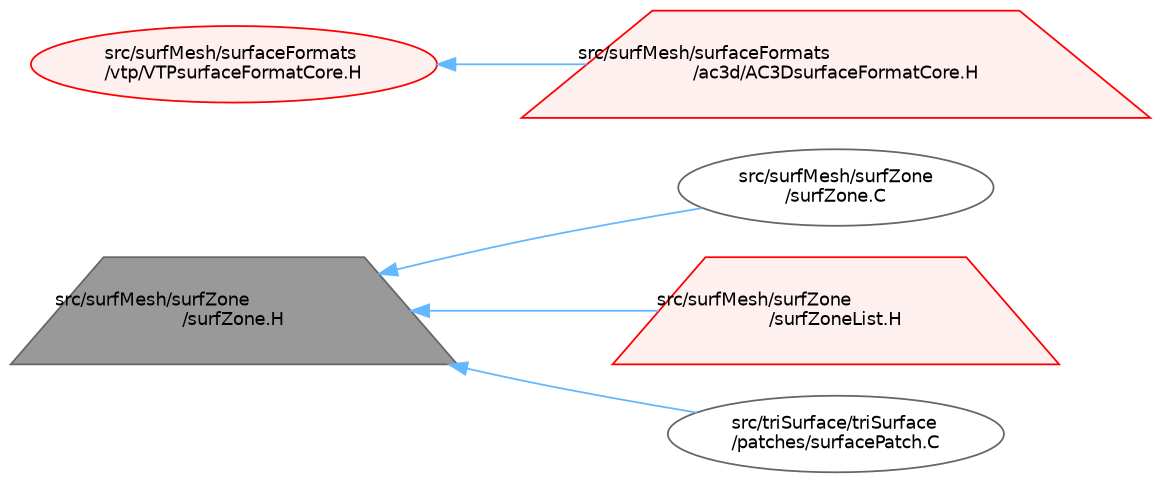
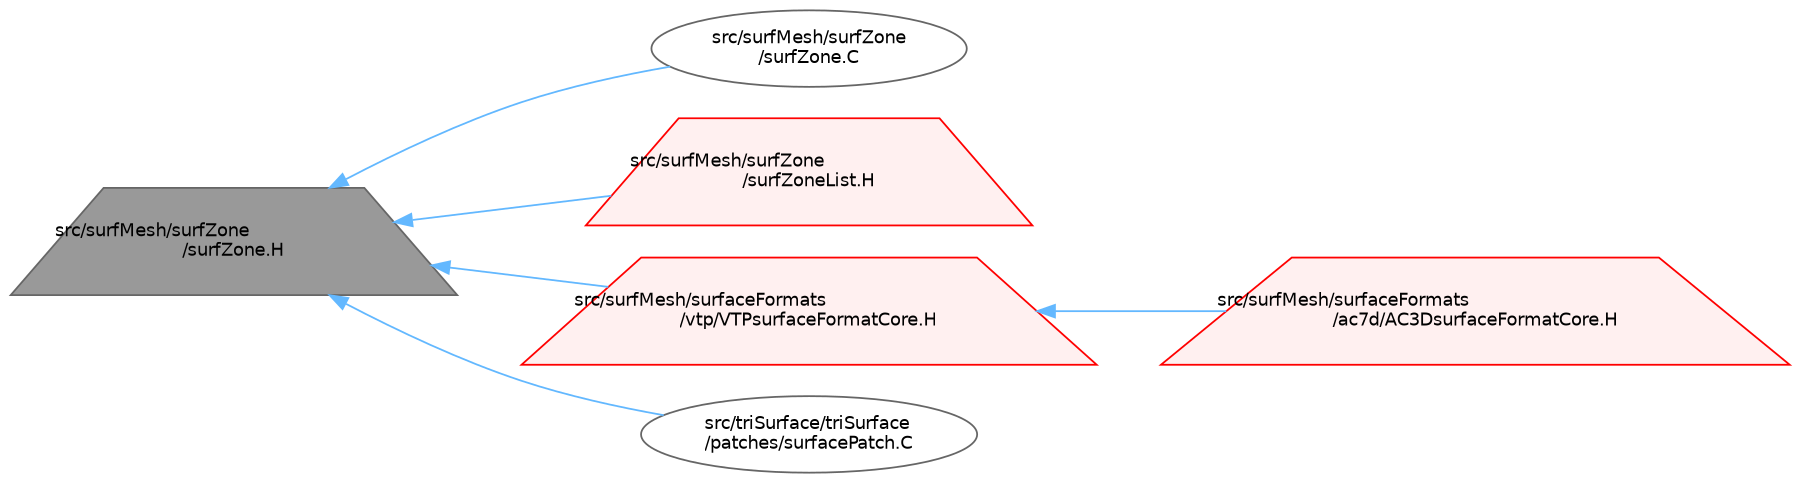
  digraph {
    rankdir=LR
    node [color=red fillcolor="#FFF0F0" fontname=Helvetica fontsize=10 shape=trapezium style=filled]
    edge [color=steelblue1 dir=back fontname=Helvetica fontsize=10 labelfontname=Helvetica labelfontsize=10 style=solid]
    n1 [color=gray40 fillcolor=grey60 fontcolor=black height=0.2 label="src/surfMesh/surfZone\l/surfZone.H" width=0.4]
    n2 [color=grey40 fillcolor=white height=0.2 label="src/surfMesh/surfZone\l/surfZone.C" shape=ellipse width=0.4]
    n3 [height=0.2 label="src/surfMesh/surfZone\l/surfZoneList.H" width=0.4]
-   n4 [height=0.2 label="src/surfMesh/surfaceFormats\l/vtp/VTPsurfaceFormatCore.H" shape=ellipse width=0.4]
+   n4 [height=0.2 label="src/surfMesh/surfaceFormats\l/vtp/VTPsurfaceFormatCore.H" width=0.4]
    n5 [color=grey40 fillcolor=white height=0.2 label="src/triSurface/triSurface\l/patches/surfacePatch.C" shape=ellipse width=0.4]
-   n6 [height=0.2 label="src/surfMesh/surfaceFormats\l/ac3d/AC3DsurfaceFormatCore.H" width=0.4]
+   n6 [height=0.2 label="src/surfMesh/surfaceFormats\l/ac7d/AC3DsurfaceFormatCore.H" width=0.4]
    n1 -> n2
    n1 -> n3
+   n1 -> n4
    n1 -> n5
    n4 -> n6
  }
